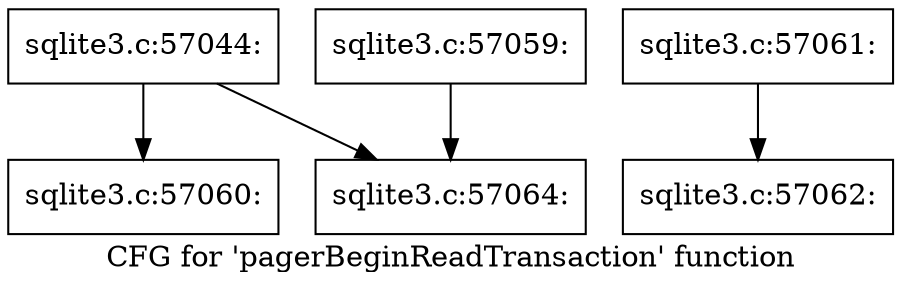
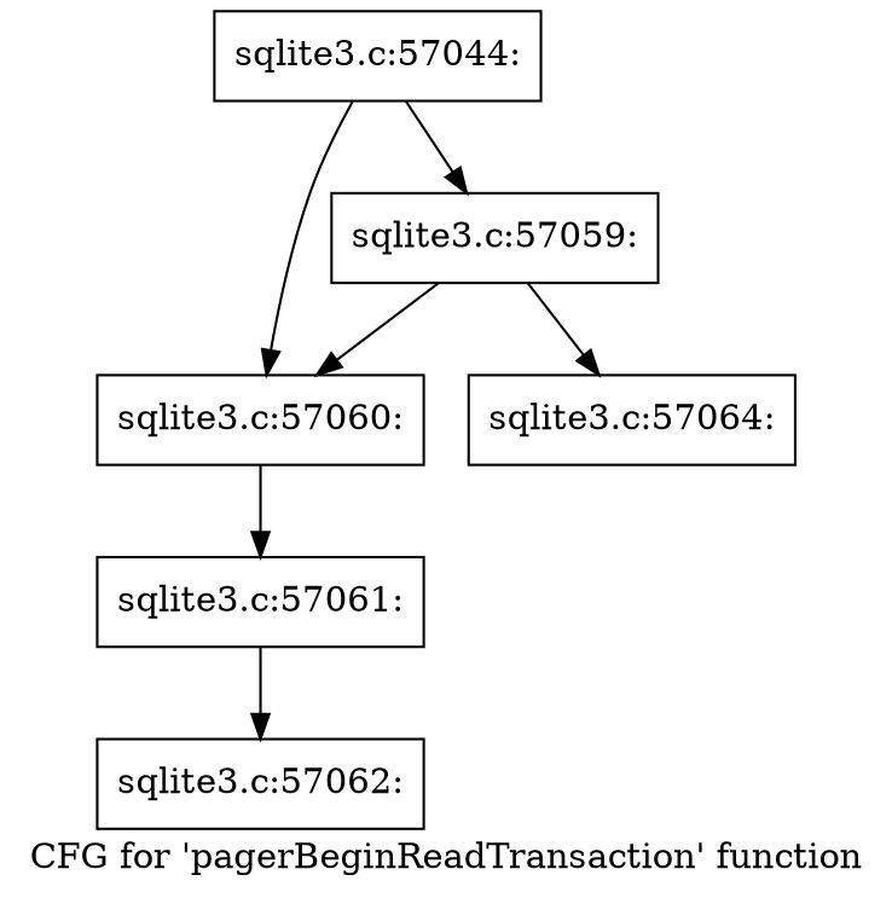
  digraph {
    label="CFG for 'pagerBeginReadTransaction' function"
    node [shape=record]
    n1 [label="{sqlite3.c:57044:}"]
    n2 [label="{sqlite3.c:57060:}"]
    n3 [label="{sqlite3.c:57059:}"]
    n4 [label="{sqlite3.c:57061:}"]
    n5 [label="{sqlite3.c:57064:}"]
    n6 [label="{sqlite3.c:57062:}"]
    n1 -> n2
-   n1 -> n5
+   n1 -> n3
+   n2 -> n4
+   n3 -> n2
    n3 -> n5
    n4 -> n6
  }
